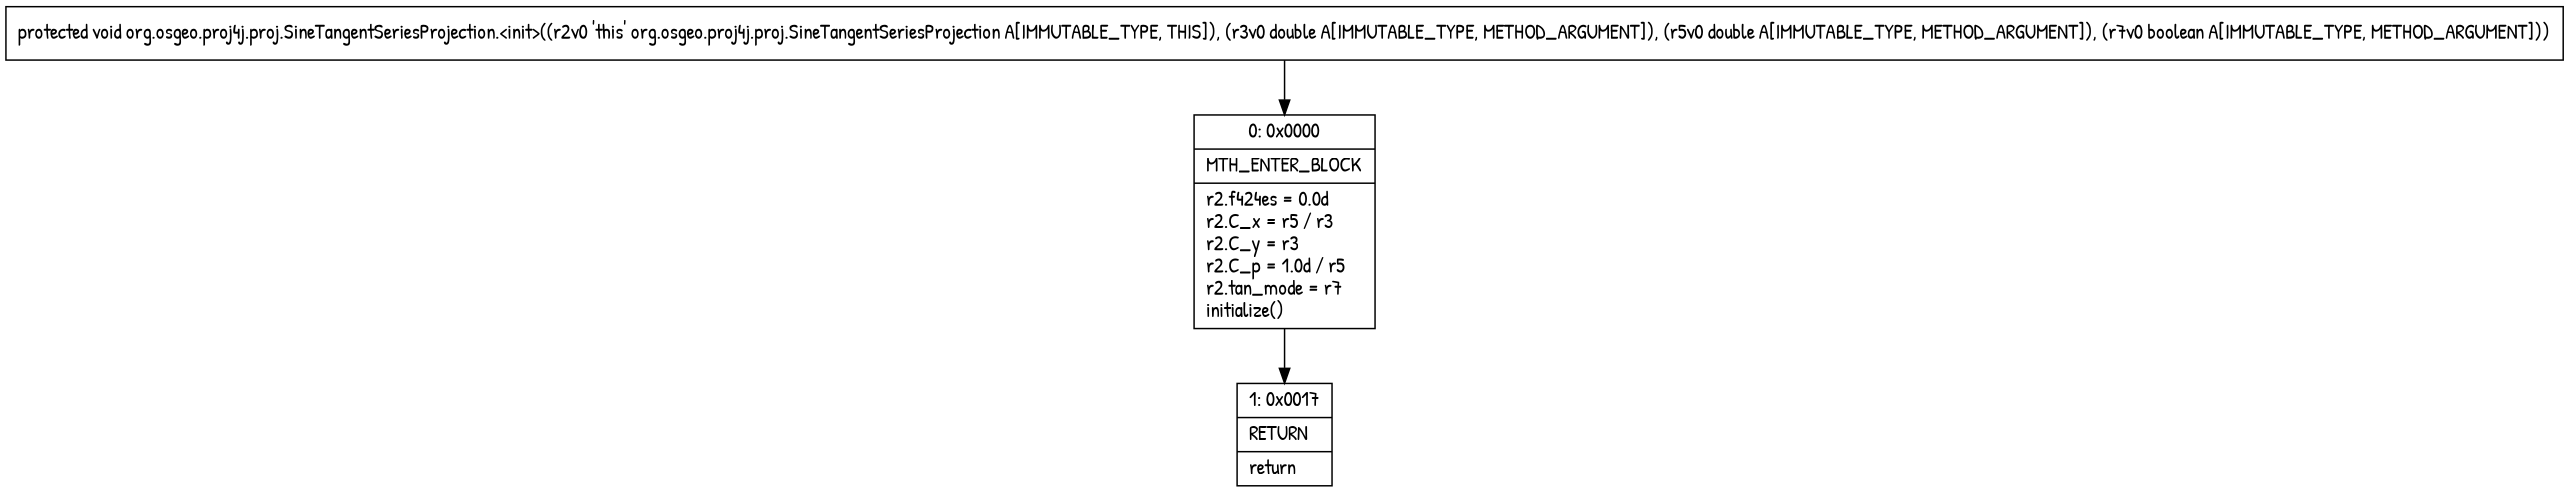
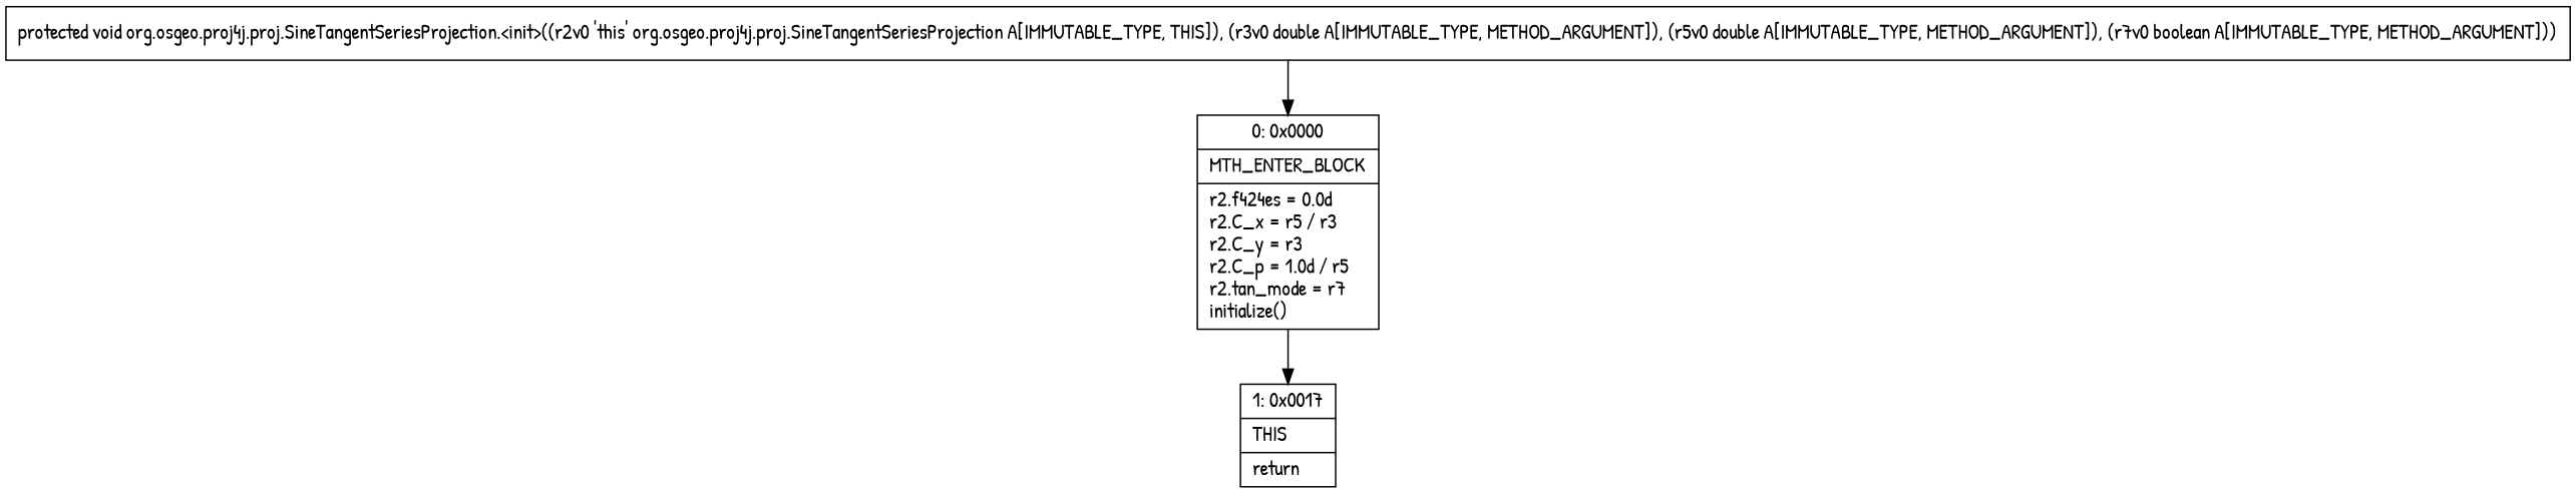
  digraph {
    fontname="Patrick Hand"
    node [shape=record fontname="Patrick Hand"]
    edge [fontname="Patrick Hand"]
    n1 [label="{0\:\ 0x0000|MTH_ENTER_BLOCK\l|r2.f424es = 0.0d\lr2.C_x = r5 \/ r3\lr2.C_y = r3\lr2.C_p = 1.0d \/ r5\lr2.tan_mode = r7\linitialize()\l}"]
-   n2 [label="{1\:\ 0x0017|RETURN\l|return\l}"]
+   n2 [label="{1\:\ 0x0017|THIS\l|return\l}"]
    n3 [label="{protected void org.osgeo.proj4j.proj.SineTangentSeriesProjection.\<init\>((r2v0 'this' org.osgeo.proj4j.proj.SineTangentSeriesProjection A[IMMUTABLE_TYPE, THIS]), (r3v0 double A[IMMUTABLE_TYPE, METHOD_ARGUMENT]), (r5v0 double A[IMMUTABLE_TYPE, METHOD_ARGUMENT]), (r7v0 boolean A[IMMUTABLE_TYPE, METHOD_ARGUMENT])) }"]
    n1 -> n2
    n3 -> n1
  }
